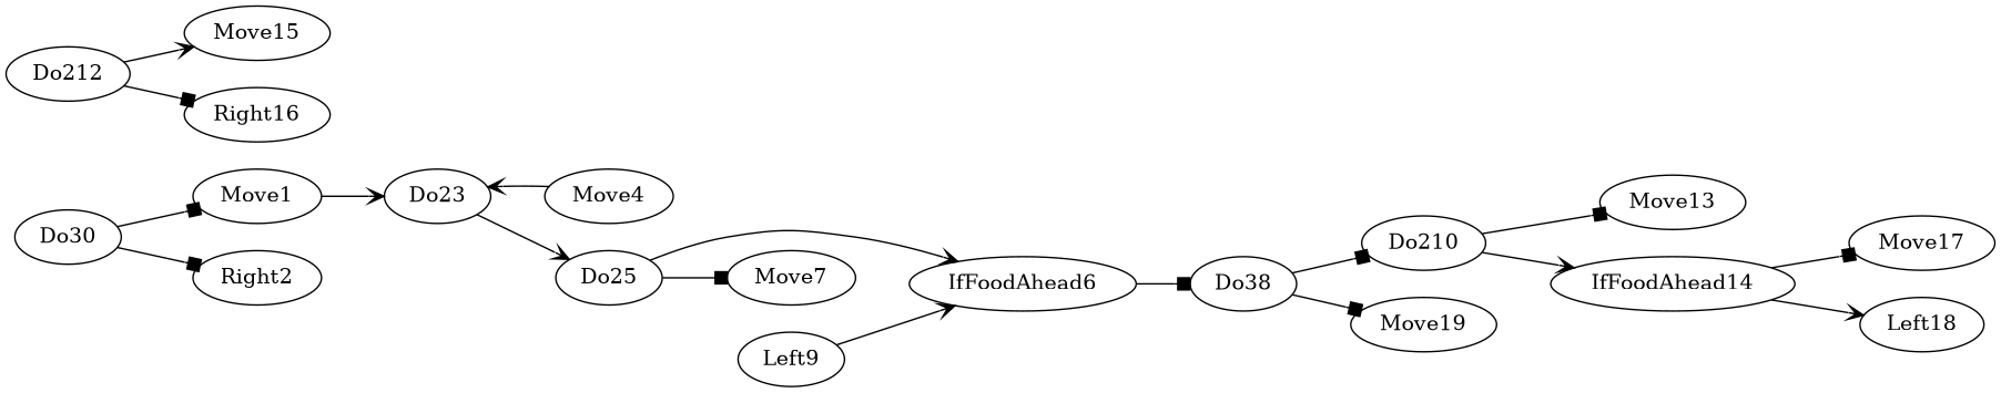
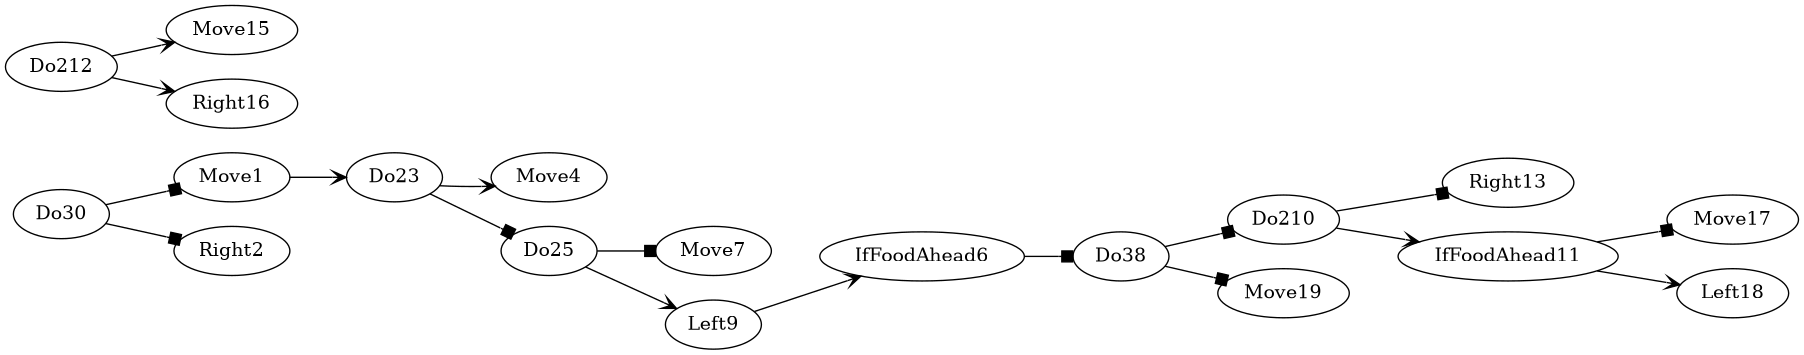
  digraph {
    rankdir=LR
    edge [arrowhead=box]
    Do30
    Move1
    Right2
    Do23
    Move4
    Do25
    IfFoodAhead6
    Move7
    Do38
    Do210
    n11 [label=Move19]
    Left9
-   Move13
-   IfFoodAhead14
+   Move13 [label=Right13]
+   IfFoodAhead14 [label=IfFoodAhead11]
    Do212
    Move15
    Right16
    Move17
    Left18
    Do30 -> Move1
    Do30 -> Right2
    Move1 -> Do23 [arrowhead=vee]
-   Move4 -> Do23 [arrowhead=vee]
-   Do23 -> Do25 [arrowhead=vee]
-   Do25 -> IfFoodAhead6 [arrowhead=vee]
+   Do23 -> Move4 [arrowhead=vee]
+   Do23 -> Do25
+   Do25 -> Left9 [arrowhead=vee]
    Do25 -> Move7
    IfFoodAhead6 -> Do38
    Do38 -> Do210
    Do38 -> n11
    Do210 -> Move13
    Do210 -> IfFoodAhead14 [arrowhead=vee]
    Left9 -> IfFoodAhead6 [arrowhead=vee]
    IfFoodAhead14 -> Move17
    IfFoodAhead14 -> Left18 [arrowhead=vee]
    Do212 -> Move15 [arrowhead=vee]
-   Do212 -> Right16
+   Do212 -> Right16 [arrowhead=vee]
  }
